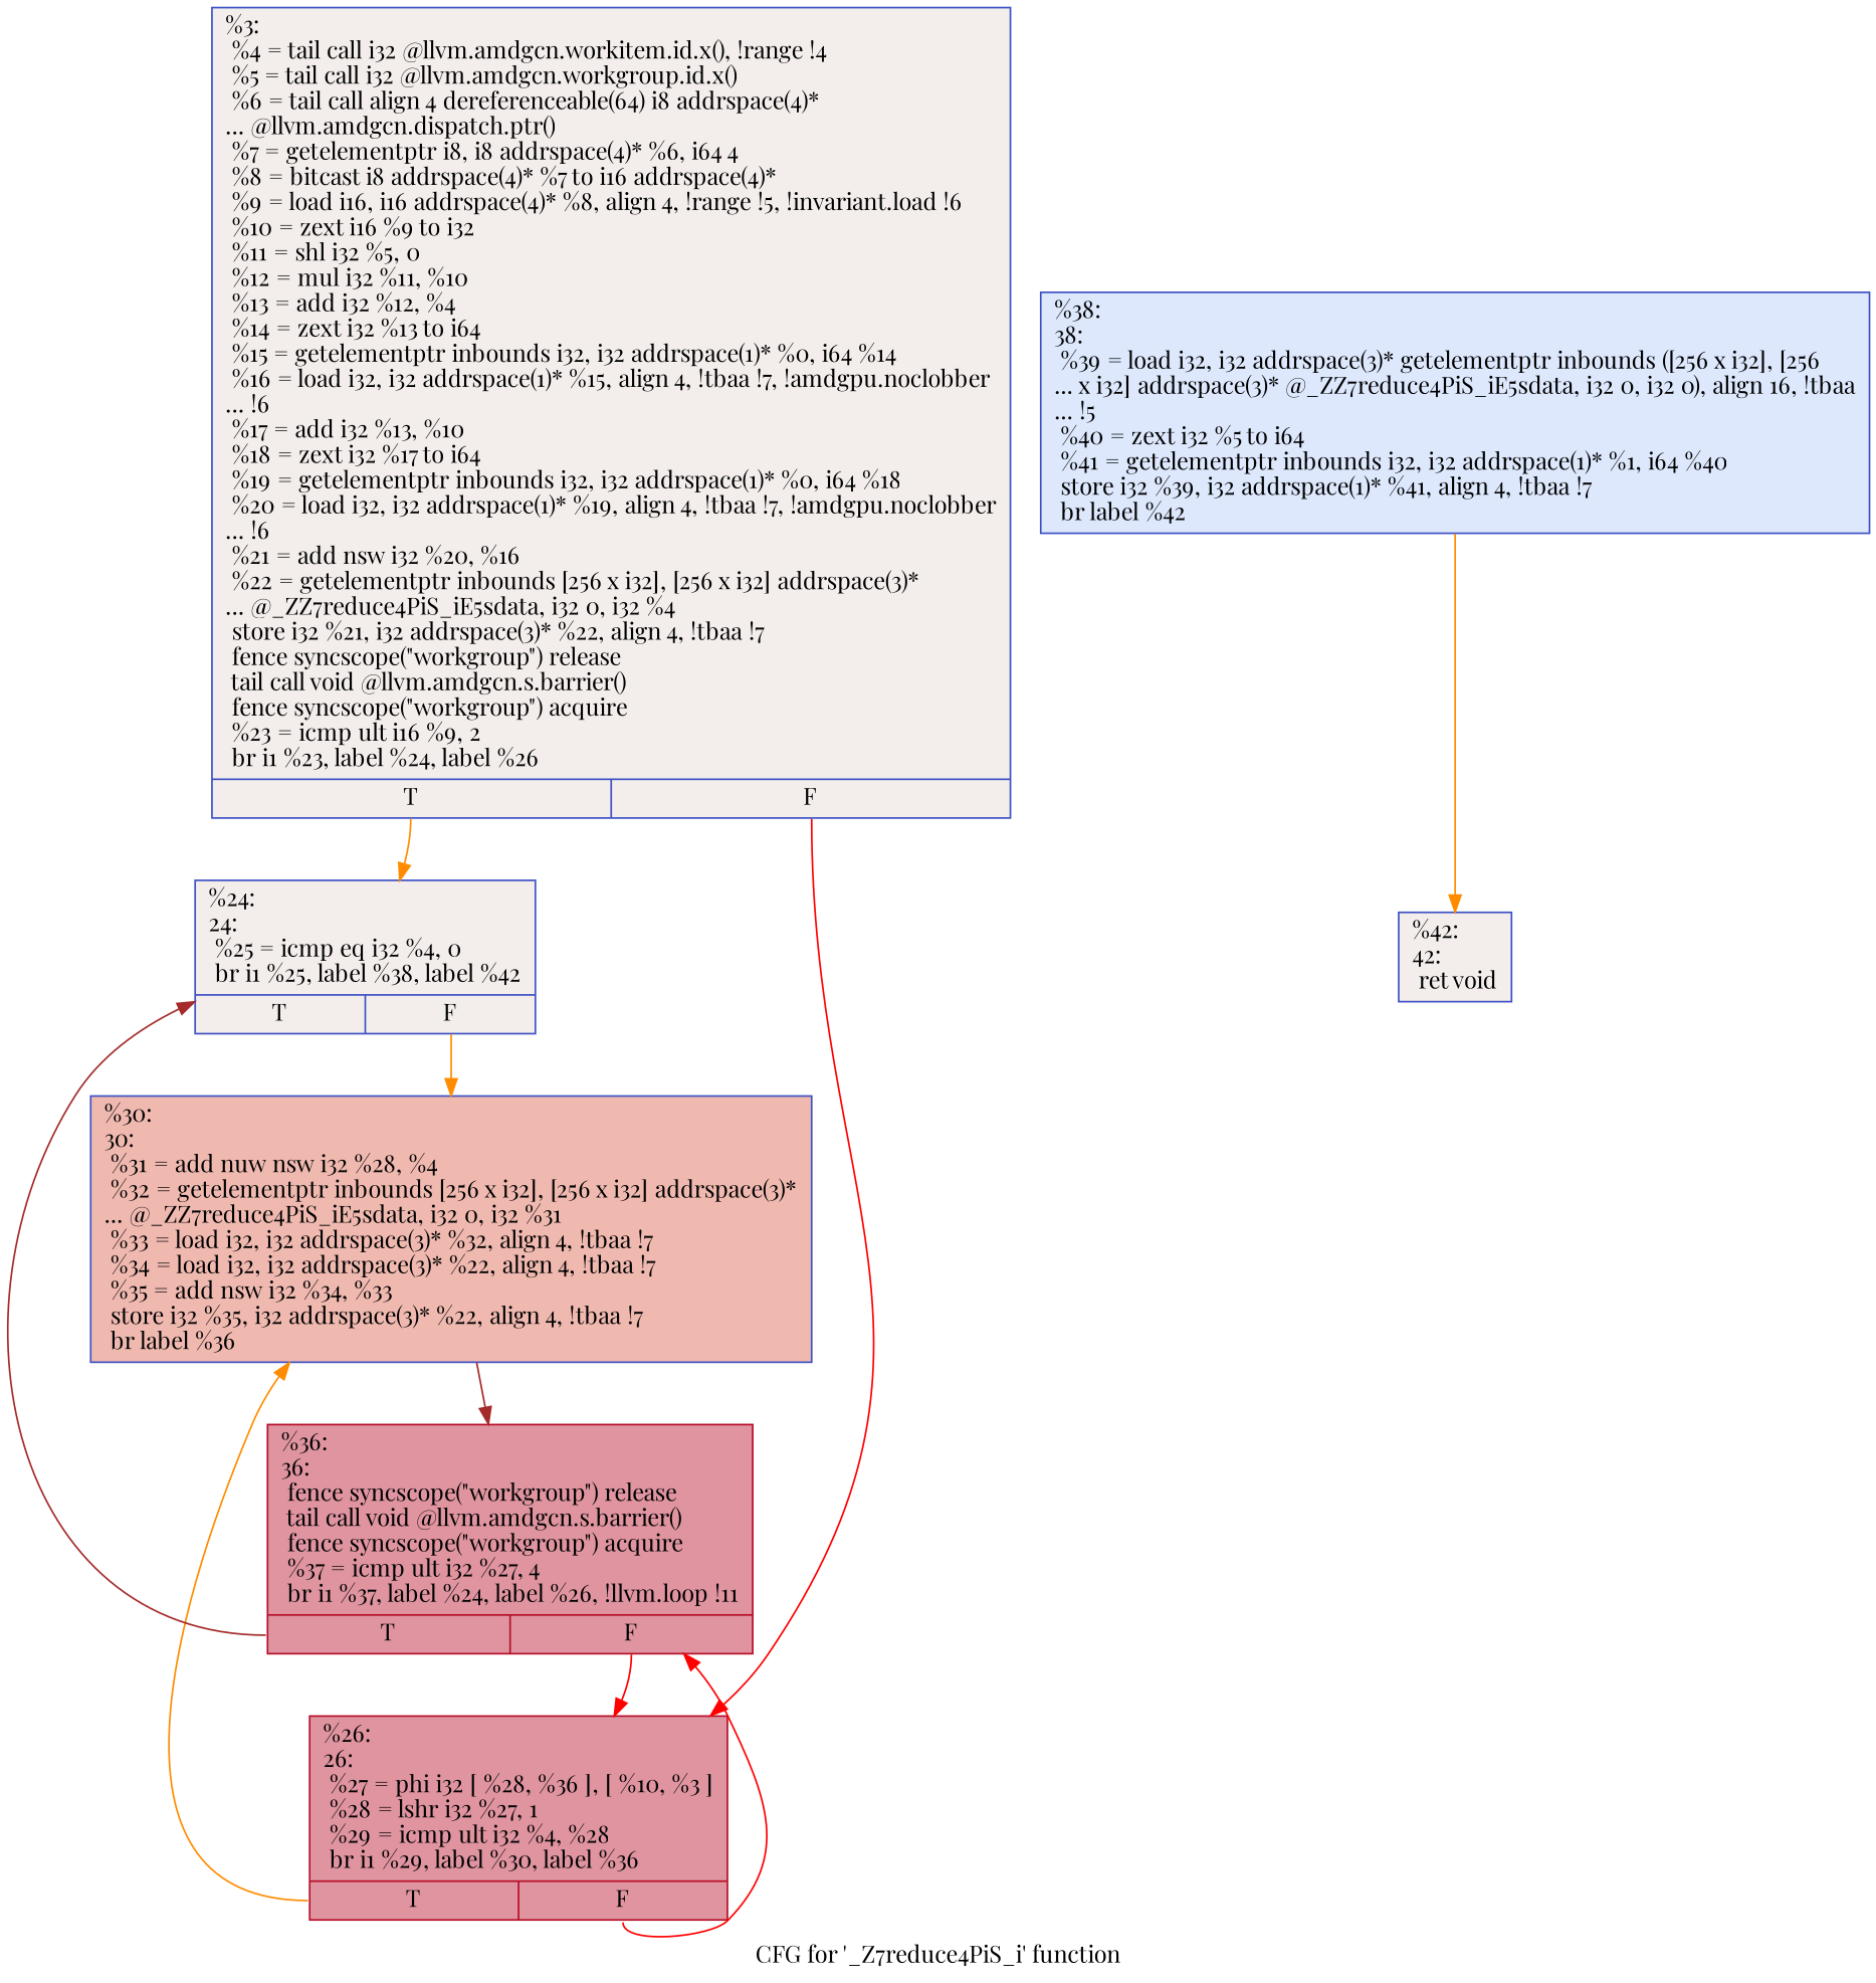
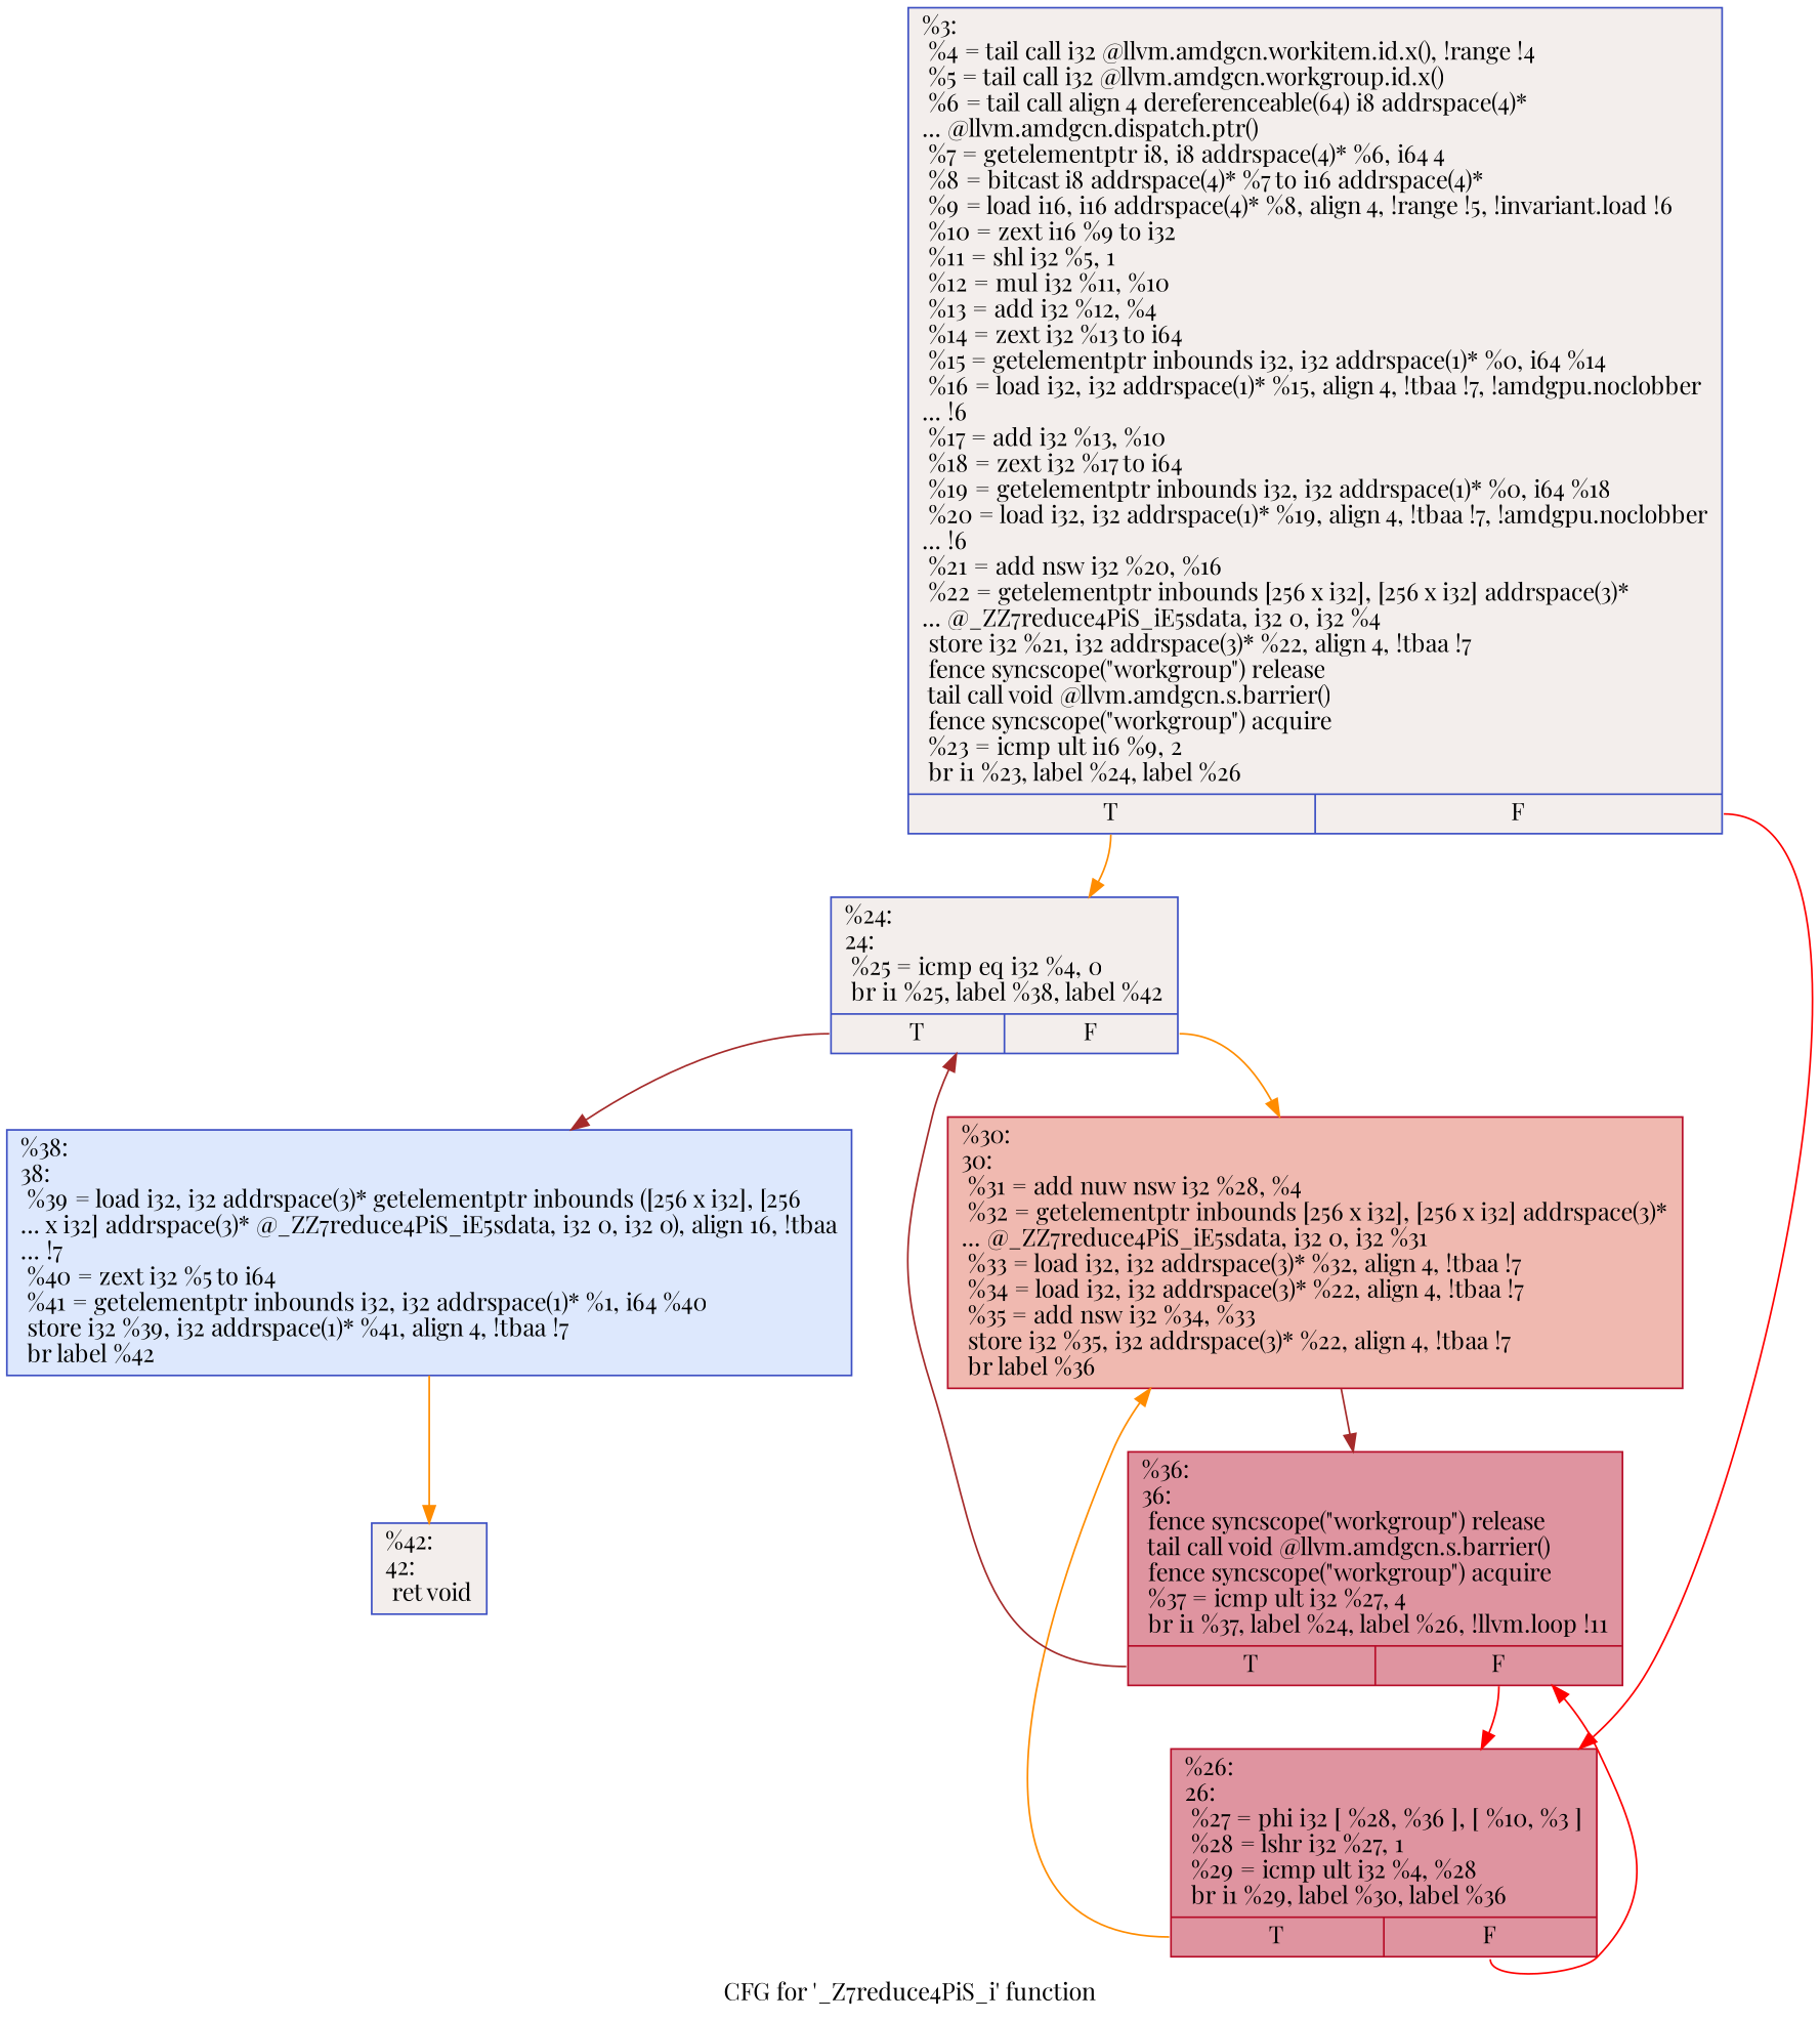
  digraph {
    fontname="Playfair Display"
    label="CFG for '_Z7reduce4PiS_i' function"
    node [color="#3d50c3ff" fillcolor="#e3d9d370" fontname="Playfair Display" shape=record style=filled]
    edge [color=darkorange fontname="Playfair Display" tailport=s0]
-   n1 [label="{%3:\l  %4 = tail call i32 @llvm.amdgcn.workitem.id.x(), !range !4\l  %5 = tail call i32 @llvm.amdgcn.workgroup.id.x()\l  %6 = tail call align 4 dereferenceable(64) i8 addrspace(4)*\l... @llvm.amdgcn.dispatch.ptr()\l  %7 = getelementptr i8, i8 addrspace(4)* %6, i64 4\l  %8 = bitcast i8 addrspace(4)* %7 to i16 addrspace(4)*\l  %9 = load i16, i16 addrspace(4)* %8, align 4, !range !5, !invariant.load !6\l  %10 = zext i16 %9 to i32\l  %11 = shl i32 %5, 0\l  %12 = mul i32 %11, %10\l  %13 = add i32 %12, %4\l  %14 = zext i32 %13 to i64\l  %15 = getelementptr inbounds i32, i32 addrspace(1)* %0, i64 %14\l  %16 = load i32, i32 addrspace(1)* %15, align 4, !tbaa !7, !amdgpu.noclobber\l... !6\l  %17 = add i32 %13, %10\l  %18 = zext i32 %17 to i64\l  %19 = getelementptr inbounds i32, i32 addrspace(1)* %0, i64 %18\l  %20 = load i32, i32 addrspace(1)* %19, align 4, !tbaa !7, !amdgpu.noclobber\l... !6\l  %21 = add nsw i32 %20, %16\l  %22 = getelementptr inbounds [256 x i32], [256 x i32] addrspace(3)*\l... @_ZZ7reduce4PiS_iE5sdata, i32 0, i32 %4\l  store i32 %21, i32 addrspace(3)* %22, align 4, !tbaa !7\l  fence syncscope(\"workgroup\") release\l  tail call void @llvm.amdgcn.s.barrier()\l  fence syncscope(\"workgroup\") acquire\l  %23 = icmp ult i16 %9, 2\l  br i1 %23, label %24, label %26\l|{<s0>T|<s1>F}}"]
+   n1 [label="{%3:\l  %4 = tail call i32 @llvm.amdgcn.workitem.id.x(), !range !4\l  %5 = tail call i32 @llvm.amdgcn.workgroup.id.x()\l  %6 = tail call align 4 dereferenceable(64) i8 addrspace(4)*\l... @llvm.amdgcn.dispatch.ptr()\l  %7 = getelementptr i8, i8 addrspace(4)* %6, i64 4\l  %8 = bitcast i8 addrspace(4)* %7 to i16 addrspace(4)*\l  %9 = load i16, i16 addrspace(4)* %8, align 4, !range !5, !invariant.load !6\l  %10 = zext i16 %9 to i32\l  %11 = shl i32 %5, 1\l  %12 = mul i32 %11, %10\l  %13 = add i32 %12, %4\l  %14 = zext i32 %13 to i64\l  %15 = getelementptr inbounds i32, i32 addrspace(1)* %0, i64 %14\l  %16 = load i32, i32 addrspace(1)* %15, align 4, !tbaa !7, !amdgpu.noclobber\l... !6\l  %17 = add i32 %13, %10\l  %18 = zext i32 %17 to i64\l  %19 = getelementptr inbounds i32, i32 addrspace(1)* %0, i64 %18\l  %20 = load i32, i32 addrspace(1)* %19, align 4, !tbaa !7, !amdgpu.noclobber\l... !6\l  %21 = add nsw i32 %20, %16\l  %22 = getelementptr inbounds [256 x i32], [256 x i32] addrspace(3)*\l... @_ZZ7reduce4PiS_iE5sdata, i32 0, i32 %4\l  store i32 %21, i32 addrspace(3)* %22, align 4, !tbaa !7\l  fence syncscope(\"workgroup\") release\l  tail call void @llvm.amdgcn.s.barrier()\l  fence syncscope(\"workgroup\") acquire\l  %23 = icmp ult i16 %9, 2\l  br i1 %23, label %24, label %26\l|{<s0>T|<s1>F}}"]
    n2 [label="{%24:\l24:                                               \l  %25 = icmp eq i32 %4, 0\l  br i1 %25, label %38, label %42\l|{<s0>T|<s1>F}}"]
    n3 [color="#b70d28ff" fillcolor="#b70d2870" label="{%26:\l26:                                               \l  %27 = phi i32 [ %28, %36 ], [ %10, %3 ]\l  %28 = lshr i32 %27, 1\l  %29 = icmp ult i32 %4, %28\l  br i1 %29, label %30, label %36\l|{<s0>T|<s1>F}}"]
-   n4 [fillcolor="#b2ccfb70" label="{%38:\l38:                                               \l  %39 = load i32, i32 addrspace(3)* getelementptr inbounds ([256 x i32], [256\l... x i32] addrspace(3)* @_ZZ7reduce4PiS_iE5sdata, i32 0, i32 0), align 16, !tbaa\l... !5\l  %40 = zext i32 %5 to i64\l  %41 = getelementptr inbounds i32, i32 addrspace(1)* %1, i64 %40\l  store i32 %39, i32 addrspace(1)* %41, align 4, !tbaa !7\l  br label %42\l}"]
-   n5 [fillcolor="#de614d70" label="{%30:\l30:                                               \l  %31 = add nuw nsw i32 %28, %4\l  %32 = getelementptr inbounds [256 x i32], [256 x i32] addrspace(3)*\l... @_ZZ7reduce4PiS_iE5sdata, i32 0, i32 %31\l  %33 = load i32, i32 addrspace(3)* %32, align 4, !tbaa !7\l  %34 = load i32, i32 addrspace(3)* %22, align 4, !tbaa !7\l  %35 = add nsw i32 %34, %33\l  store i32 %35, i32 addrspace(3)* %22, align 4, !tbaa !7\l  br label %36\l}"]
+   n4 [fillcolor="#b2ccfb70" label="{%38:\l38:                                               \l  %39 = load i32, i32 addrspace(3)* getelementptr inbounds ([256 x i32], [256\l... x i32] addrspace(3)* @_ZZ7reduce4PiS_iE5sdata, i32 0, i32 0), align 16, !tbaa\l... !7\l  %40 = zext i32 %5 to i64\l  %41 = getelementptr inbounds i32, i32 addrspace(1)* %1, i64 %40\l  store i32 %39, i32 addrspace(1)* %41, align 4, !tbaa !7\l  br label %42\l}"]
+   n5 [color="#b70d28ff" fillcolor="#de614d70" label="{%30:\l30:                                               \l  %31 = add nuw nsw i32 %28, %4\l  %32 = getelementptr inbounds [256 x i32], [256 x i32] addrspace(3)*\l... @_ZZ7reduce4PiS_iE5sdata, i32 0, i32 %31\l  %33 = load i32, i32 addrspace(3)* %32, align 4, !tbaa !7\l  %34 = load i32, i32 addrspace(3)* %22, align 4, !tbaa !7\l  %35 = add nsw i32 %34, %33\l  store i32 %35, i32 addrspace(3)* %22, align 4, !tbaa !7\l  br label %36\l}"]
    n6 [color="#b70d28ff" fillcolor="#b70d2870" label="{%36:\l36:                                               \l  fence syncscope(\"workgroup\") release\l  tail call void @llvm.amdgcn.s.barrier()\l  fence syncscope(\"workgroup\") acquire\l  %37 = icmp ult i32 %27, 4\l  br i1 %37, label %24, label %26, !llvm.loop !11\l|{<s0>T|<s1>F}}"]
    n7 [label="{%42:\l42:                                               \l  ret void\l}"]
    n1 -> n2
    n1 -> n3 [color=red tailport=s1]
+   n2 -> n4 [color=brown]
    n2 -> n5 [tailport=s1]
    n3 -> n5
    n3 -> n6 [color=red tailport=s1]
    n4 -> n7
    n5 -> n6 [color=brown]
    n6 -> n2 [color=brown]
    n6 -> n3 [color=red tailport=s1]
  }
